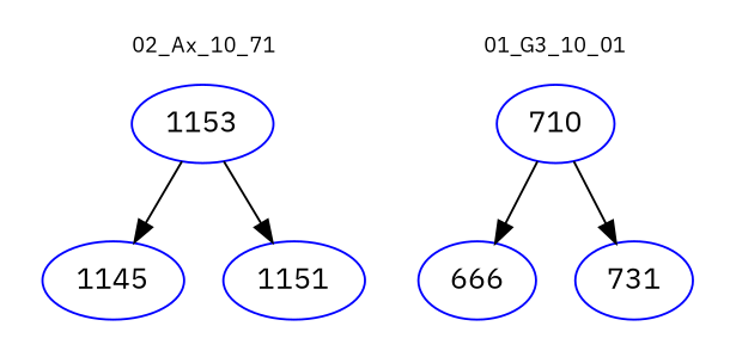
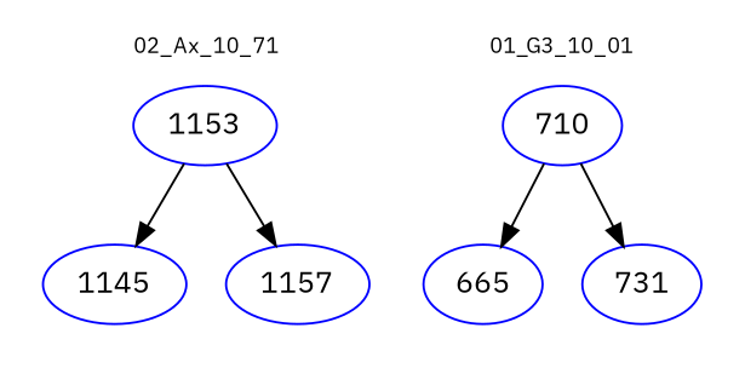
  digraph {
    fontname="IBM Plex Sans"
    node [color=blue fontname="IBM Plex Sans"]
    edge [color=black fontname="IBM Plex Sans"]
    n1 [label=1153]
    n2 [label=1145]
-   n3 [label=1151]
+   n3 [label=1157]
    n4 [label=710]
-   n5 [label=666]
+   n5 [label=665]
    n6 [label=731]
    subgraph cluster_1 {
      color=white
      fontsize=10
      label="02_Ax_10_71"
      n1
      n2
      n3
    }
    subgraph cluster_2 {
      color=white
      fontsize=10
      label="01_G3_10_01"
      n4
      n5
      n6
    }
    n1 -> n2
    n1 -> n3
    n4 -> n5
    n4 -> n6
  }
